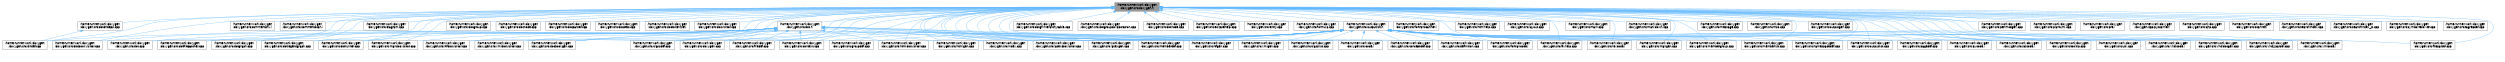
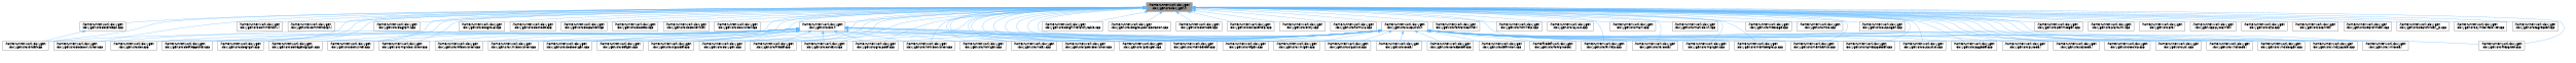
  digraph {
    node [color=grey40 fillcolor=white fontname=Helvetica fontsize=10 shape=box style=filled]
    edge [color=steelblue1 dir=back fontname=Helvetica fontsize=10 labelfontname=Helvetica labelfontsize=10 style=solid]
    n1 [color=gray40 fillcolor=grey60 fontcolor=black height=0.2 label="/home/runner/work/doxygen\l/doxygen/src/doxygen.h" width=0.4]
    n2 [height=0.2 label="/home/runner/work/doxygen\l/doxygen/src/classdef.cpp" width=0.4]
    n3 [height=0.2 label="/home/runner/work/doxygen\l/doxygen/src/classlist.cpp" width=0.4]
    n4 [height=0.2 label="/home/runner/work/doxygen\l/doxygen/src/code.l" width=0.4]
    n5 [height=0.2 label="/home/runner/work/doxygen\l/doxygen/src/commentcnv.l" width=0.4]
    n6 [height=0.2 label="/home/runner/work/doxygen\l/doxygen/src/commentscan.l" width=0.4]
    n7 [height=0.2 label="/home/runner/work/doxygen\l/doxygen/src/conceptdef.cpp" width=0.4]
    n8 [height=0.2 label="/home/runner/work/doxygen\l/doxygen/src/context.cpp" width=0.4]
    n9 [height=0.2 label="/home/runner/work/doxygen\l/doxygen/src/definition.cpp" width=0.4]
    n10 [height=0.2 label="/home/runner/work/doxygen\l/doxygen/src/diagram.cpp" width=0.4]
    n11 [height=0.2 label="/home/runner/work/doxygen\l/doxygen/src/dirdef.cpp" width=0.4]
    n12 [height=0.2 label="/home/runner/work/doxygen\l/doxygen/src/docbookgen.cpp" width=0.4]
    n13 [height=0.2 label="/home/runner/work/doxygen\l/doxygen/src/docbookvisitor.cpp" width=0.4]
    n14 [height=0.2 label="/home/runner/work/doxygen\l/doxygen/src/docgroup.cpp" width=0.4]
    n15 [height=0.2 label="/home/runner/work/doxygen\l/doxygen/src/docnode.cpp" width=0.4]
    n16 [height=0.2 label="/home/runner/work/doxygen\l/doxygen/src/docparser.cpp" width=0.4]
    n17 [height=0.2 label="/home/runner/work/doxygen\l/doxygen/src/docsets.cpp" width=0.4]
    n18 [height=0.2 label="/home/runner/work/doxygen\l/doxygen/src/doctokenizer.l" width=0.4]
    n19 [height=0.2 label="/home/runner/work/doxygen\l/doxygen/src/docvisitor.cpp" width=0.4]
    n20 [height=0.2 label="/home/runner/work/doxygen\l/doxygen/src/dot.cpp" width=0.4]
    n21 [height=0.2 label="/home/runner/work/doxygen\l/doxygen/src/dot.h" width=0.4]
    n22 [height=0.2 label="/home/runner/work/doxygen\l/doxygen/src/dotfilepatcher.cpp" width=0.4]
    n23 [height=0.2 label="/home/runner/work/doxygen\l/doxygen/src/dotgraph.cpp" width=0.4]
    n24 [height=0.2 label="/home/runner/work/doxygen\l/doxygen/src/dotlegendgraph.cpp" width=0.4]
    n25 [height=0.2 label="/home/runner/work/doxygen\l/doxygen/src/dotrunner.cpp" width=0.4]
    n26 [height=0.2 label="/home/runner/work/doxygen\l/doxygen/src/doxygen.cpp" width=0.4]
    n27 [height=0.2 label="/home/runner/work/doxygen\l/doxygen/src/filedef.cpp" width=0.4]
    n28 [height=0.2 label="/home/runner/work/doxygen\l/doxygen/src/groupdef.cpp" width=0.4]
    n29 [height=0.2 label="/home/runner/work/doxygen\l/doxygen/src/htmldocvisitor.cpp" width=0.4]
    n30 [height=0.2 label="/home/runner/work/doxygen\l/doxygen/src/htmlgen.cpp" width=0.4]
    n31 [height=0.2 label="/home/runner/work/doxygen\l/doxygen/src/index.cpp" width=0.4]
    n32 [height=0.2 label="/home/runner/work/doxygen\l/doxygen/src/latexdocvisitor.cpp" width=0.4]
    n33 [height=0.2 label="/home/runner/work/doxygen\l/doxygen/src/latexgen.cpp" width=0.4]
    n34 [height=0.2 label="/home/runner/work/doxygen\l/doxygen/src/mandocvisitor.cpp" width=0.4]
    n35 [height=0.2 label="/home/runner/work/doxygen\l/doxygen/src/memberdef.cpp" width=0.4]
    n36 [height=0.2 label="/home/runner/work/doxygen\l/doxygen/src/rtfdocvisitor.cpp" width=0.4]
    n37 [height=0.2 label="/home/runner/work/doxygen\l/doxygen/src/rtfgen.cpp" width=0.4]
    n38 [height=0.2 label="/home/runner/work/doxygen\l/doxygen/src/xmldocvisitor.cpp" width=0.4]
    n39 [height=0.2 label="/home/runner/work/doxygen\l/doxygen/src/xmlgen.cpp" width=0.4]
    n40 [height=0.2 label="/home/runner/work/doxygen\l/doxygen/src/dotdirdeps.cpp" width=0.4]
    n41 [height=0.2 label="/home/runner/work/doxygen\l/doxygen/src/dotgfxhierarchytable.cpp" width=0.4]
    n42 [height=0.2 label="/home/runner/work/doxygen\l/doxygen/src/dotgroupcollaboration.cpp" width=0.4]
    n43 [height=0.2 label="/home/runner/work/doxygen\l/doxygen/src/dotnode.cpp" width=0.4]
    n44 [height=0.2 label="/home/runner/work/doxygen\l/doxygen/src/eclipsehelp.cpp" width=0.4]
    n45 [height=0.2 label="/home/runner/work/doxygen\l/doxygen/src/entry.cpp" width=0.4]
    n46 [height=0.2 label="/home/runner/work/doxygen\l/doxygen/src/formula.cpp" width=0.4]
-   n47 [height=0.2 label="/home/runner/work/doxygen\l/doxygen/src/fortrancode.l" width=0.4]
+   n47 [height=0.2 label="/home/filedef/work/doxygen\l/doxygen/src/fortrancode.l" width=0.4]
    n48 [height=0.2 label="/home/runner/work/doxygen\l/doxygen/src/fortranscanner.l" width=0.4]
    n49 [height=0.2 label="/home/runner/work/doxygen\l/doxygen/src/ftvhelp.cpp" width=0.4]
    n50 [height=0.2 label="/home/runner/work/doxygen\l/doxygen/src/htmlhelp.cpp" width=0.4]
    n51 [height=0.2 label="/home/runner/work/doxygen\l/doxygen/src/layout.cpp" width=0.4]
    n52 [height=0.2 label="/home/runner/work/doxygen\l/doxygen/src/lexcode.l" width=0.4]
    n53 [height=0.2 label="/home/runner/work/doxygen\l/doxygen/src/main.cpp" width=0.4]
    n54 [height=0.2 label="/home/runner/work/doxygen\l/doxygen/src/mangen.cpp" width=0.4]
    n55 [height=0.2 label="/home/runner/work/doxygen\l/doxygen/src/markdown.cpp" width=0.4]
    n56 [height=0.2 label="/home/runner/work/doxygen\l/doxygen/src/membergroup.cpp" width=0.4]
    n57 [height=0.2 label="/home/runner/work/doxygen\l/doxygen/src/memberlist.cpp" width=0.4]
    n58 [height=0.2 label="/home/runner/work/doxygen\l/doxygen/src/message.cpp" width=0.4]
    n59 [height=0.2 label="/home/runner/work/doxygen\l/doxygen/src/msc.cpp" width=0.4]
    n60 [height=0.2 label="/home/runner/work/doxygen\l/doxygen/src/namespacedef.cpp" width=0.4]
    n61 [height=0.2 label="/home/runner/work/doxygen\l/doxygen/src/outputgen.cpp" width=0.4]
    n62 [height=0.2 label="/home/runner/work/doxygen\l/doxygen/src/outputlist.cpp" width=0.4]
    n63 [height=0.2 label="/home/runner/work/doxygen\l/doxygen/src/outputlist.h" width=0.4]
    n64 [height=0.2 label="/home/runner/work/doxygen\l/doxygen/src/pagedef.cpp" width=0.4]
    n65 [height=0.2 label="/home/runner/work/doxygen\l/doxygen/src/pycode.l" width=0.4]
    n66 [height=0.2 label="/home/runner/work/doxygen\l/doxygen/src/sqlcode.l" width=0.4]
    n67 [height=0.2 label="/home/runner/work/doxygen\l/doxygen/src/tooltip.cpp" width=0.4]
    n68 [height=0.2 label="/home/runner/work/doxygen\l/doxygen/src/util.cpp" width=0.4]
    n69 [height=0.2 label="/home/runner/work/doxygen\l/doxygen/src/vhdlcode.l" width=0.4]
    n70 [height=0.2 label="/home/runner/work/doxygen\l/doxygen/src/vhdldocgen.cpp" width=0.4]
    n71 [height=0.2 label="/home/runner/work/doxygen\l/doxygen/src/vhdljjparser.cpp" width=0.4]
    n72 [height=0.2 label="/home/runner/work/doxygen\l/doxygen/src/xmlcode.l" width=0.4]
    n73 [height=0.2 label="/home/runner/work/doxygen\l/doxygen/src/perlmodgen.cpp" width=0.4]
    n74 [height=0.2 label="/home/runner/work/doxygen\l/doxygen/src/plantuml.cpp" width=0.4]
    n75 [height=0.2 label="/home/runner/work/doxygen\l/doxygen/src/pre.l" width=0.4]
    n76 [height=0.2 label="/home/runner/work/doxygen\l/doxygen/cpp/pyscanner.l" width=0.4]
    n77 [height=0.2 label="/home/runner/work/doxygen\l/doxygen/src/qhp.cpp" width=0.4]
    n78 [height=0.2 label="/home/runner/work/doxygen\l/doxygen/src/scanner.l" width=0.4]
    n79 [height=0.2 label="/home/runner/work/doxygen\l/doxygen/src/searchindex.cpp" width=0.4]
    n80 [height=0.2 label="/home/runner/work/doxygen\l/doxygen/src/searchindex_js.cpp" width=0.4]
    n81 [height=0.2 label="/home/runner/work/doxygen\l/doxygen/src/symbolresolver.cpp" width=0.4]
    n82 [height=0.2 label="/home/runner/work/doxygen\l/doxygen/src/tagreader.cpp" width=0.4]
    n83 [height=0.2 label="/home/runner/work/doxygen\l/doxygen/src/fileparser.cpp" width=0.4]
+   n84 [height=0.2 label="/home/runner/work/doxygen\l/doxygen/src/defgen.cpp" width=0.4]
    n1 -> n2
    n1 -> n3
    n1 -> n4
    n1 -> n5
    n1 -> n6
    n1 -> n7
    n1 -> n8
    n1 -> n9
    n1 -> n10
    n1 -> n11
    n1 -> n12
    n1 -> n13
    n1 -> n14
    n1 -> n15
    n1 -> n16
    n1 -> n17
    n1 -> n18
    n1 -> n19
    n1 -> n20
    n1 -> n21
    n1 -> n22
    n1 -> n23
    n1 -> n24
    n1 -> n25
    n1 -> n26
    n1 -> n27
    n1 -> n28
    n1 -> n29
    n1 -> n30
    n1 -> n31
    n1 -> n32
    n1 -> n33
    n1 -> n34
    n1 -> n35
    n1 -> n36
    n1 -> n37
    n1 -> n38
    n1 -> n39
    n1 -> n40
    n1 -> n41
    n1 -> n42
    n1 -> n43
    n1 -> n44
    n1 -> n45
    n1 -> n46
    n1 -> n47
    n1 -> n48
    n1 -> n49
    n1 -> n50
    n1 -> n51
    n1 -> n52
    n1 -> n53
    n1 -> n54
    n1 -> n55
    n1 -> n56
    n1 -> n57
    n1 -> n58
    n1 -> n59
    n1 -> n60
    n1 -> n61
    n1 -> n62
    n1 -> n63
    n1 -> n64
    n1 -> n65
    n1 -> n66
    n1 -> n67
    n1 -> n68
    n1 -> n69
    n1 -> n70
    n1 -> n71
    n1 -> n72
    n1 -> n73
    n1 -> n74
    n1 -> n75
    n1 -> n76
    n1 -> n77
    n1 -> n78
    n1 -> n79
    n1 -> n80
    n1 -> n81
    n1 -> n82
    n1 -> n83
    n21 -> n2
    n21 -> n8
    n21 -> n11
    n21 -> n12
    n21 -> n13
    n21 -> n20
    n21 -> n22
    n21 -> n23
    n21 -> n24
    n21 -> n25
    n21 -> n26
    n21 -> n27
+   n21 -> n28
    n21 -> n29
    n21 -> n30
    n21 -> n31
    n21 -> n32
    n21 -> n33
    n21 -> n34
    n21 -> n35
    n21 -> n36
    n21 -> n37
    n21 -> n38
    n21 -> n39
+   n21 -> n84
    n40 -> n11
    n63 -> n2
    n63 -> n3
    n63 -> n4
    n63 -> n7
    n63 -> n8
    n63 -> n9
    n63 -> n12
    n63 -> n26
    n63 -> n27
    n63 -> n28
    n63 -> n29
    n63 -> n30
    n63 -> n31
    n63 -> n32
    n63 -> n33
    n63 -> n35
    n63 -> n37
    n63 -> n39
    n63 -> n47
    n63 -> n49
    n63 -> n52
    n63 -> n54
    n63 -> n56
    n63 -> n57
    n63 -> n60
    n63 -> n62
    n63 -> n64
    n63 -> n65
    n63 -> n66
    n63 -> n67
    n63 -> n68
    n63 -> n69
    n63 -> n70
    n63 -> n71
    n63 -> n72
    n63 -> n83
  }
